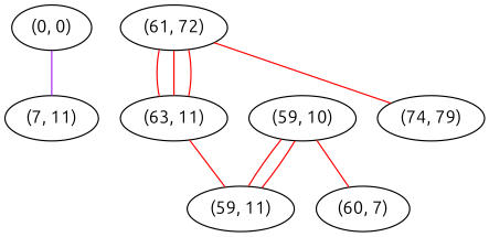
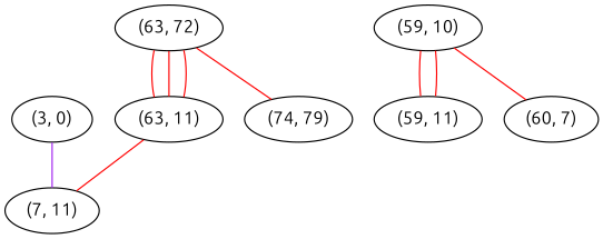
  graph {
    fontname=Ubuntu
    node [fontname=Ubuntu]
    edge [color=red fontname=Ubuntu weight=1]
-   "(0, 0)"
+   "(0, 0)" [label="(3, 0)"]
    "(7, 11)"
    n3 [label="(63, 11)"]
-   "(63, 72)" [label="(61, 72)"]
+   "(63, 72)"
    n5 [label="(74, 79)"]
    "(59, 11)"
    "(59, 10)"
    "(60, 7)"
    "(0, 0)" -- "(7, 11)" [color=purple weight=4]
-   n3 -- "(59, 11)"
+   n3 -- "(7, 11)"
    "(63, 72)" -- n3
    "(63, 72)" -- n3
    "(63, 72)" -- n3
    "(63, 72)" -- n5
    "(59, 10)" -- "(59, 11)"
    "(59, 10)" -- "(59, 11)"
    "(59, 10)" -- "(60, 7)"
  }
